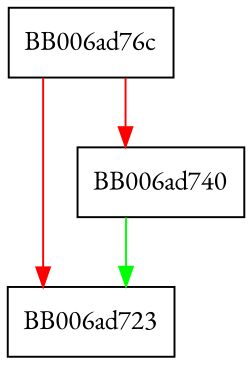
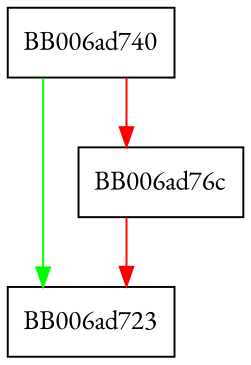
  digraph {
    fontname="EB Garamond"
    splines=ortho
    node [fontname="EB Garamond" shape=box]
    edge [color=red fontname="EB Garamond"]
    n1 [label=BB006ad723]
    BB006ad740
    BB006ad76c
    BB006ad740 -> n1 [color=green]
-   BB006ad76c -> BB006ad740
+   BB006ad740 -> BB006ad76c
    BB006ad76c -> n1
  }
